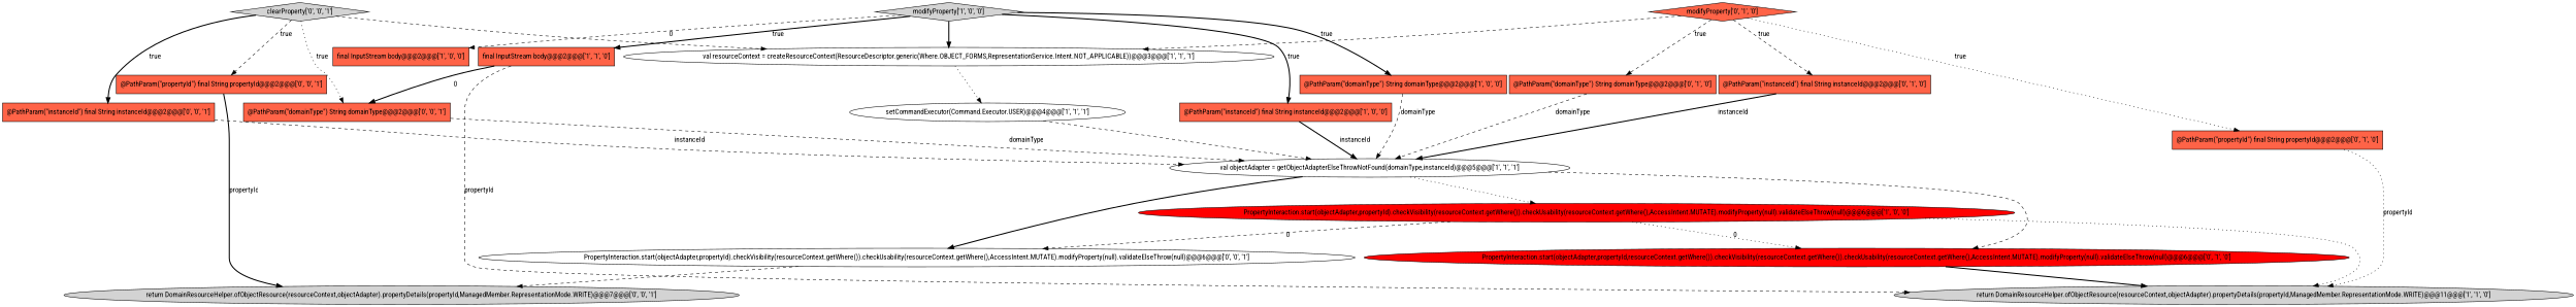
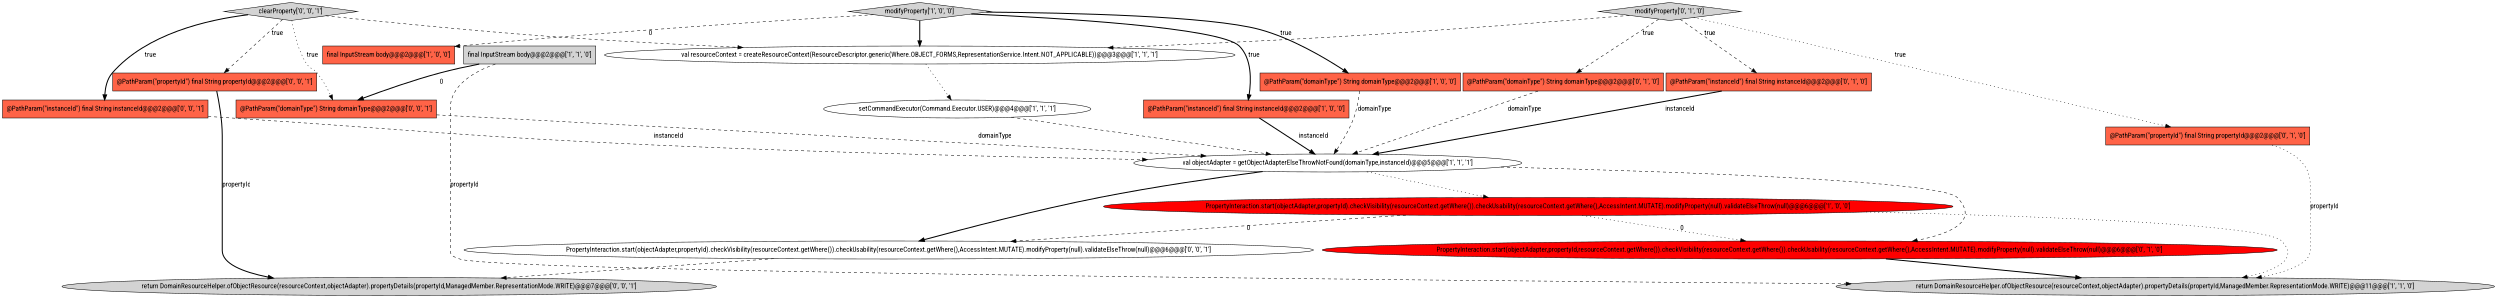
  digraph {
    fontname="Roboto Condensed"
    node [fillcolor=tomato fontname="Roboto Condensed" shape=box style=filled]
    edge [fontname="Roboto Condensed" style=dashed]
    n1 [label="@PathParam(\"domainType\") String domainType@@@2@@@['0', '0', '1']"]
    n2 [fillcolor=white label="val objectAdapter = getObjectAdapterElseThrowNotFound(domainType,instanceId)@@@5@@@['1', '1', '1']" shape=ellipse]
    n3 [fillcolor=white label="PropertyInteraction.start(objectAdapter,propertyId).checkVisibility(resourceContext.getWhere()).checkUsability(resourceContext.getWhere(),AccessIntent.MUTATE).modifyProperty(null).validateElseThrow(null)@@@6@@@['0', '0', '1']" shape=ellipse]
    n4 [fillcolor=red label="PropertyInteraction.start(objectAdapter,propertyId,resourceContext.getWhere()).checkVisibility(resourceContext.getWhere()).checkUsability(resourceContext.getWhere(),AccessIntent.MUTATE).modifyProperty(null).validateElseThrow(null)@@@6@@@['0', '1', '0']" shape=ellipse]
    n5 [fillcolor=red label="PropertyInteraction.start(objectAdapter,propertyId).checkVisibility(resourceContext.getWhere()).checkUsability(resourceContext.getWhere(),AccessIntent.MUTATE).modifyProperty(null).validateElseThrow(null)@@@6@@@['1', '0', '0']" shape=ellipse]
    n6 [fillcolor=lightgray label="clearProperty['0', '0', '1']" shape=diamond]
    n7 [label="@PathParam(\"propertyId\") final String propertyId@@@2@@@['0', '0', '1']"]
    n8 [fillcolor=white label="val resourceContext = createResourceContext(ResourceDescriptor.generic(Where.OBJECT_FORMS,RepresentationService.Intent.NOT_APPLICABLE))@@@3@@@['1', '1', '1']" shape=ellipse]
    n9 [label="@PathParam(\"instanceId\") final String instanceId@@@2@@@['0', '0', '1']"]
    n10 [fillcolor=lightgray label="return DomainResourceHelper.ofObjectResource(resourceContext,objectAdapter).propertyDetails(propertyId,ManagedMember.RepresentationMode.WRITE)@@@7@@@['0', '0', '1']" shape=ellipse]
    n11 [fillcolor=white label="setCommandExecutor(Command.Executor.USER)@@@4@@@['1', '1', '1']" shape=ellipse]
    n12 [label="@PathParam(\"domainType\") String domainType@@@2@@@['0', '1', '0']"]
    n13 [label="final InputStream body@@@2@@@['1', '0', '0']"]
    n14 [fillcolor=lightgray label="modifyProperty['1', '0', '0']" shape=diamond]
-   n15 [label="final InputStream body@@@2@@@['1', '1', '0']"]
+   n15 [fillcolor=lightgray label="final InputStream body@@@2@@@['1', '1', '0']"]
    n16 [label="@PathParam(\"instanceId\") final String instanceId@@@2@@@['1', '0', '0']"]
    n17 [label="@PathParam(\"domainType\") String domainType@@@2@@@['1', '0', '0']"]
    n18 [fillcolor=lightgray label="return DomainResourceHelper.ofObjectResource(resourceContext,objectAdapter).propertyDetails(propertyId,ManagedMember.RepresentationMode.WRITE)@@@11@@@['1', '1', '0']" shape=ellipse]
    n19 [label="@PathParam(\"instanceId\") final String instanceId@@@2@@@['0', '1', '0']"]
-   n20 [label="modifyProperty['0', '1', '0']" shape=diamond]
+   n20 [fillcolor=lightgray label="modifyProperty['0', '1', '0']" shape=diamond]
    n21 [label="@PathParam(\"propertyId\") final String propertyId@@@2@@@['0', '1', '0']"]
    n1 -> n2 [label=domainType]
    n2 -> n3 [style=bold]
    n2 -> n4
    n2 -> n5 [style=dotted]
    n3 -> n10
    n4 -> n18 [style=bold]
    n5 -> n3 [label=0]
    n5 -> n4 [label=0 style=dotted]
    n5 -> n18 [style=dotted]
    n6 -> n1 [label=true style=dotted]
    n6 -> n7 [label=true]
    n6 -> n8
    n6 -> n9 [label=true style=bold]
    n7 -> n10 [label=propertyId style=bold]
    n8 -> n11 [style=dotted]
    n9 -> n2 [label=instanceId]
    n11 -> n2
    n12 -> n2 [label=domainType]
    n14 -> n8 [style=bold]
    n14 -> n13 [label=0]
-   n14 -> n15 [label=true style=bold]
    n14 -> n16 [label=true style=bold]
    n14 -> n17 [label=true style=bold]
    n15 -> n1 [label=0 style=bold]
    n15 -> n18 [label=propertyId]
    n16 -> n2 [label=instanceId style=bold]
    n17 -> n2 [label=domainType]
    n19 -> n2 [label=instanceId style=bold]
    n20 -> n8
    n20 -> n12 [label=true]
    n20 -> n19 [label=true]
    n20 -> n21 [label=true style=dotted]
    n21 -> n18 [label=propertyId style=dotted]
  }
